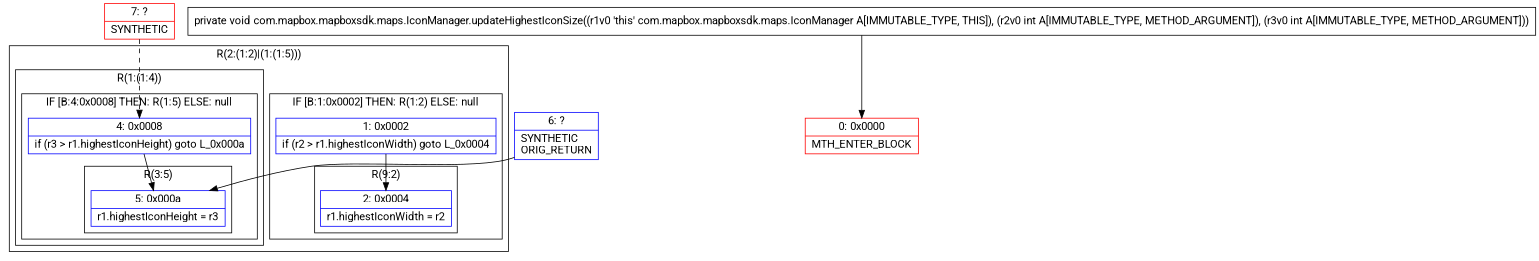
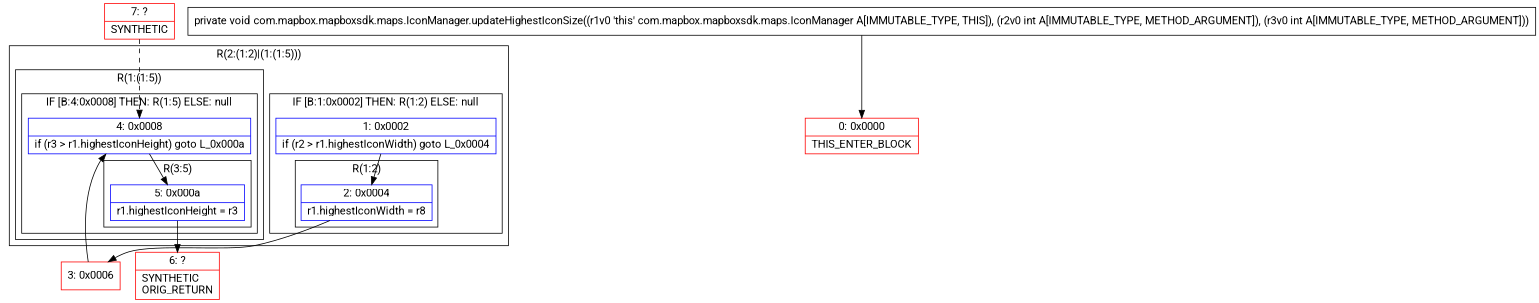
  digraph {
    fontname=Roboto
    node [color=blue fontname=Roboto shape=record]
    edge [fontname=Roboto]
-   n1 [label="{2\:\ 0x0004|r1.highestIconWidth = r2\l}"]
+   n1 [label="{2\:\ 0x0004|r1.highestIconWidth = r8\l}"]
    n2 [label="{1\:\ 0x0002|if (r2 \> r1.highestIconWidth) goto L_0x0004\l}"]
    n3 [label="{5\:\ 0x000a|r1.highestIconHeight = r3\l}"]
    n4 [label="{4\:\ 0x0008|if (r3 \> r1.highestIconHeight) goto L_0x000a\l}"]
-   n6 [label="{6\:\ ?|SYNTHETIC\lORIG_RETURN\l}"]
+   n5 [color=red label="{3\:\ 0x0006}"]
+   n6 [color=red label="{6\:\ ?|SYNTHETIC\lORIG_RETURN\l}"]
    n7 [color=red label="{7\:\ ?|SYNTHETIC\l}"]
-   n8 [color=red label="{0\:\ 0x0000|MTH_ENTER_BLOCK\l}"]
+   n8 [color=red label="{0\:\ 0x0000|THIS_ENTER_BLOCK\l}"]
    n9 [label="{private void com.mapbox.mapboxsdk.maps.IconManager.updateHighestIconSize((r1v0 'this' com.mapbox.mapboxsdk.maps.IconManager A[IMMUTABLE_TYPE, THIS]), (r2v0 int A[IMMUTABLE_TYPE, METHOD_ARGUMENT]), (r3v0 int A[IMMUTABLE_TYPE, METHOD_ARGUMENT])) }" color=""]
    subgraph cluster_1 {
      label="R(2:(1:2)|(1:(1:5)))"
      subgraph cluster_2 {
        label="IF [B:1:0x0002] THEN: R(1:2) ELSE: null"
        n2
        subgraph cluster_3 {
-         label="R(9:2)"
+         label="R(1:2)"
          n1
        }
      }
      subgraph cluster_4 {
-       label="R(1:(1:4))"
+       label="R(1:(1:5))"
        subgraph cluster_5 {
          label="IF [B:4:0x0008] THEN: R(1:5) ELSE: null"
          n4
          subgraph cluster_6 {
            label="R(3:5)"
            n3
          }
        }
      }
    }
+   n1 -> n5
    n2 -> n1
-   n6 -> n3
+   n3 -> n6
    n4 -> n3
+   n5 -> n4
    n7 -> n4 [style=dashed]
    n9 -> n8
  }
